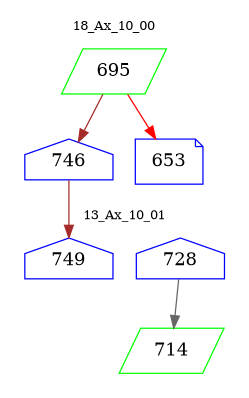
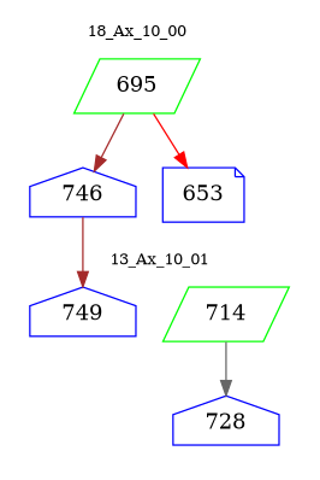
  digraph {
    node [color=blue shape=house]
    edge [color=brown]
    n1 [color=green label=714 shape=parallelogram]
    n2 [label=728]
    n3 [label=749]
    n4 [color=green label=695 shape=parallelogram]
    n5 [label=746]
    n6 [label=653 shape=note]
    subgraph cluster_1 {
      color=white
      fontsize=10
      label="13_Ax_10_01"
      n1
      n2
      n3
    }
    subgraph cluster_2 {
      color=white
      fontsize=10
      label="18_Ax_10_00"
      n4
      n5
      n6
    }
-   n2 -> n1 [color=gray40]
+   n1 -> n2 [color=gray40]
    n4 -> n5
    n4 -> n6 [color=red]
    n5 -> n3
  }
